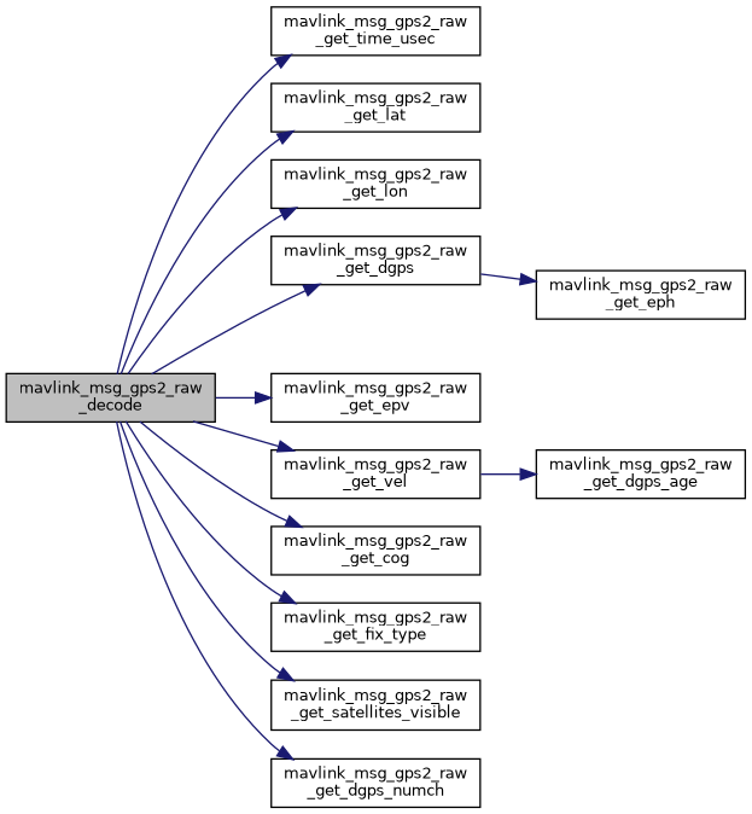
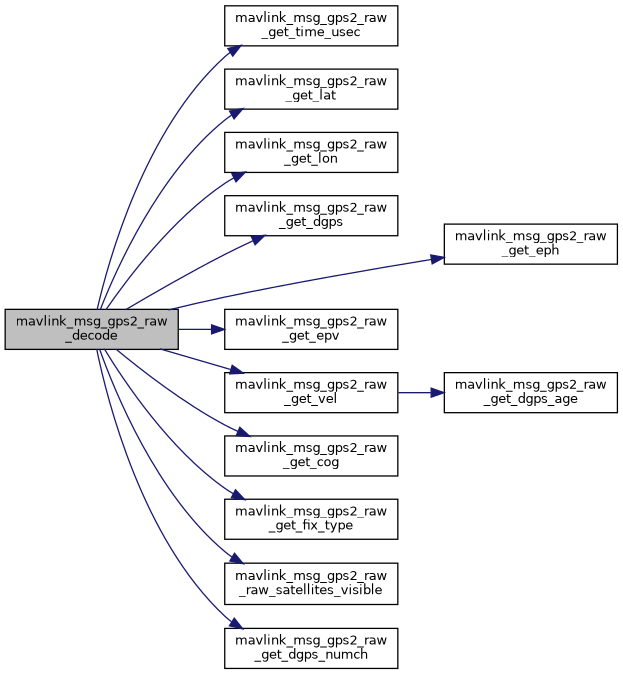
  digraph {
    rankdir=LR
    node [color=black fillcolor=white fontname=Helvetica fontsize=10 shape=record style=filled]
    edge [color=midnightblue fontname=Helvetica fontsize=10 labelfontname=Helvetica labelfontsize=10 style=solid]
    n1 [fillcolor=grey75 fontcolor=black height=0.2 label="mavlink_msg_gps2_raw\l_decode" width=0.4]
    n2 [height=0.2 label="mavlink_msg_gps2_raw\l_get_time_usec" width=0.4]
    n3 [height=0.2 label="mavlink_msg_gps2_raw\l_get_lat" width=0.4]
    n4 [height=0.2 label="mavlink_msg_gps2_raw\l_get_lon" width=0.4]
    n5 [height=0.2 label="mavlink_msg_gps2_raw\l_get_dgps" width=0.4]
    n6 [height=0.2 label="mavlink_msg_gps2_raw\l_get_eph" width=0.4]
    n7 [height=0.2 label="mavlink_msg_gps2_raw\l_get_epv" width=0.4]
    n8 [height=0.2 label="mavlink_msg_gps2_raw\l_get_vel" width=0.4]
    n9 [height=0.2 label="mavlink_msg_gps2_raw\l_get_cog" width=0.4]
    n10 [height=0.2 label="mavlink_msg_gps2_raw\l_get_fix_type" width=0.4]
-   n11 [height=0.2 label="mavlink_msg_gps2_raw\l_get_satellites_visible" width=0.4]
+   n11 [height=0.2 label="mavlink_msg_gps2_raw\l_raw_satellites_visible" width=0.4]
    n12 [height=0.2 label="mavlink_msg_gps2_raw\l_get_dgps_numch" width=0.4]
    n13 [height=0.2 label="mavlink_msg_gps2_raw\l_get_dgps_age" width=0.4]
    n1 -> n2
    n1 -> n3
    n1 -> n4
    n1 -> n5
-   n5 -> n6
+   n1 -> n6
    n1 -> n7
    n1 -> n8
    n1 -> n9
    n1 -> n10
    n1 -> n11
    n1 -> n12
    n8 -> n13
  }
